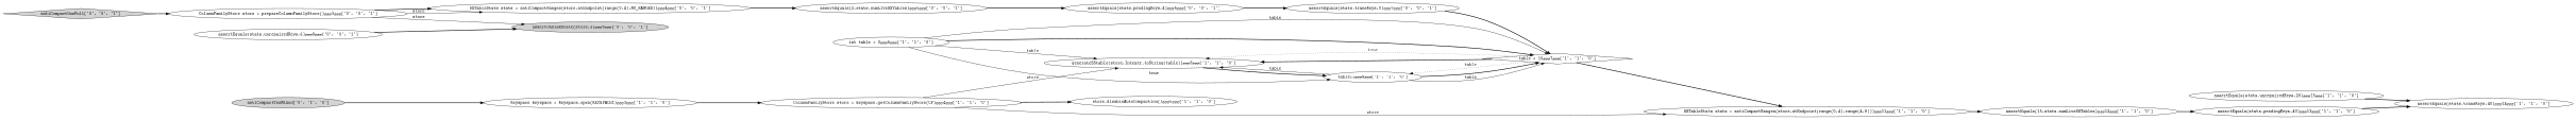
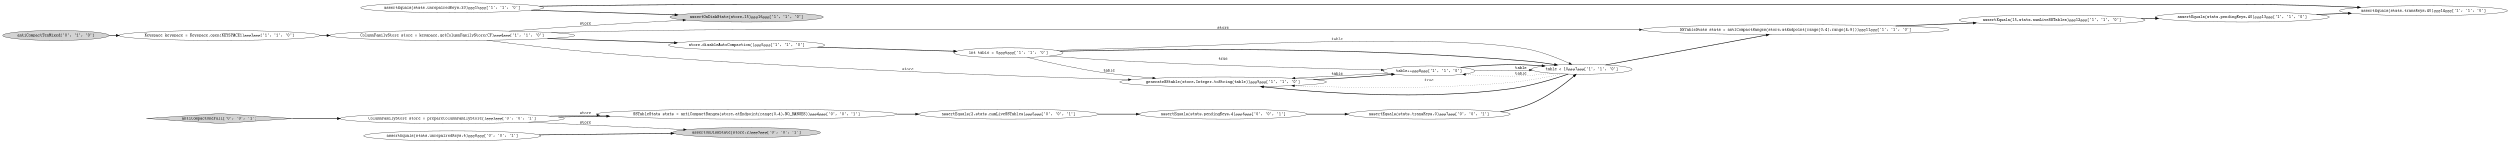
  digraph {
    fontname="Courier Prime"
    rankdir=LR
    node [fillcolor=white fontname="Courier Prime" shape=ellipse style=filled]
    edge [fontname="Courier Prime" style=bold]
    n1 [label="store.disableAutoCompaction()@@@5@@@['1', '1', '0']"]
    n2 [label="int table = 0@@@6@@@['1', '1', '0']"]
    n3 [label="generateSStable(store,Integer.toString(table))@@@9@@@['1', '1', '0']"]
    n4 [label="table++@@@8@@@['1', '1', '0']"]
-   n5 [label="table < 10@@@7@@@['1', '1', '0']" shape=diamond]
+   n5 [label="table < 10@@@7@@@['1', '1', '0']"]
    n6 [fillcolor=lightgray label="assertOnDiskState(store,2)@@@9@@@['0', '0', '1']"]
    n7 [label="assertEquals(2,stats.numLiveSSTables)@@@5@@@['0', '0', '1']"]
    n8 [label="assertEquals(stats.pendingKeys,4)@@@6@@@['0', '0', '1']"]
    n9 [label="assertEquals(stats.transKeys,0)@@@7@@@['0', '0', '1']"]
    n10 [label="Keyspace keyspace = Keyspace.open(KEYSPACE1)@@@3@@@['1', '1', '0']"]
    n11 [label="ColumnFamilyStore store = keyspace.getColumnFamilyStore(CF)@@@4@@@['1', '1', '0']"]
+   n12 [fillcolor=lightgray label="assertOnDiskState(store,15)@@@16@@@['1', '1', '0']"]
    n13 [label="SSTableStats stats = antiCompactRanges(store,atEndpoint(range(0,4),range(4,8)))@@@11@@@['1', '1', '0']"]
    n14 [fillcolor=lightgray label="antiCompactOneFull['0', '0', '1']" shape=diamond]
    n15 [label="ColumnFamilyStore store = prepareColumnFamilyStore()@@@3@@@['0', '0', '1']"]
    n16 [label="SSTableStats stats = antiCompactRanges(store,atEndpoint(range(0,4),NO_RANGES))@@@4@@@['0', '0', '1']"]
    n17 [label="assertEquals(stats.unrepairedKeys,20)@@@15@@@['1', '1', '0']"]
    n18 [label="assertEquals(stats.transKeys,40)@@@14@@@['1', '1', '0']"]
    n19 [label="assertEquals(15,stats.numLiveSSTables)@@@12@@@['1', '1', '0']"]
    n20 [label="assertEquals(stats.unrepairedKeys,6)@@@8@@@['0', '0', '1']"]
    n21 [fillcolor=lightgray label="antiCompactTenMixed['0', '1', '0']"]
    n22 [label="assertEquals(stats.pendingKeys,40)@@@13@@@['1', '1', '0']"]
+   n1 -> n2
    n2 -> n3 [label=table style=solid]
    n2 -> n4 [label=true style=solid]
    n2 -> n5 [label=table style=solid]
    n2 -> n5
    n3 -> n4
    n4 -> n3 [label=table style=solid]
    n4 -> n5
    n4 -> n5 [label=table style=solid]
    n5 -> n3 [label=true style=dotted]
    n5 -> n3
    n5 -> n4 [label=table style=dotted]
    n5 -> n13
    n7 -> n8
    n8 -> n9
    n9 -> n5
    n10 -> n11
    n11 -> n1
    n11 -> n3 [label=store style=solid]
+   n11 -> n12 [label=store style=solid]
    n11 -> n13 [label=store style=solid]
    n13 -> n19
    n14 -> n15
    n15 -> n6 [label=store style=solid]
    n15 -> n16 [label=store style=solid]
    n15 -> n16
    n16 -> n7
+   n17 -> n12
    n17 -> n18
    n19 -> n22
    n20 -> n6
    n21 -> n10
    n22 -> n18
  }
